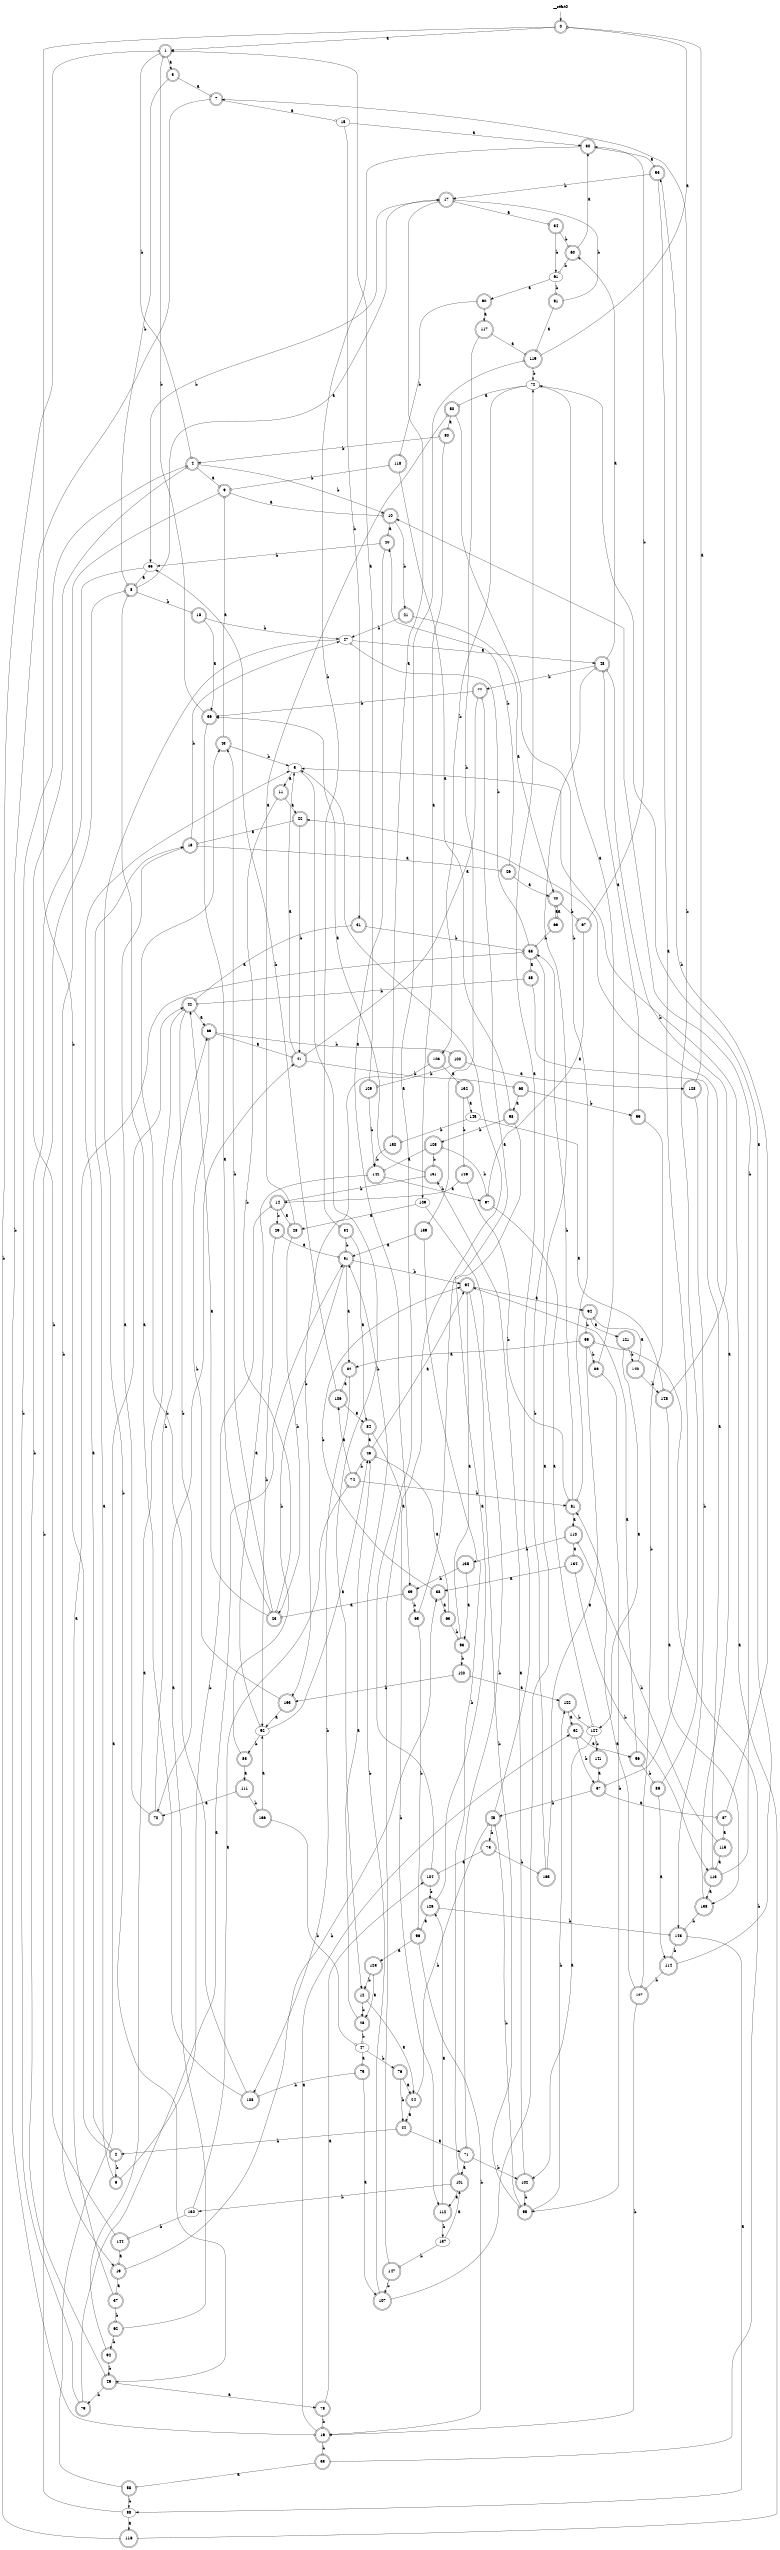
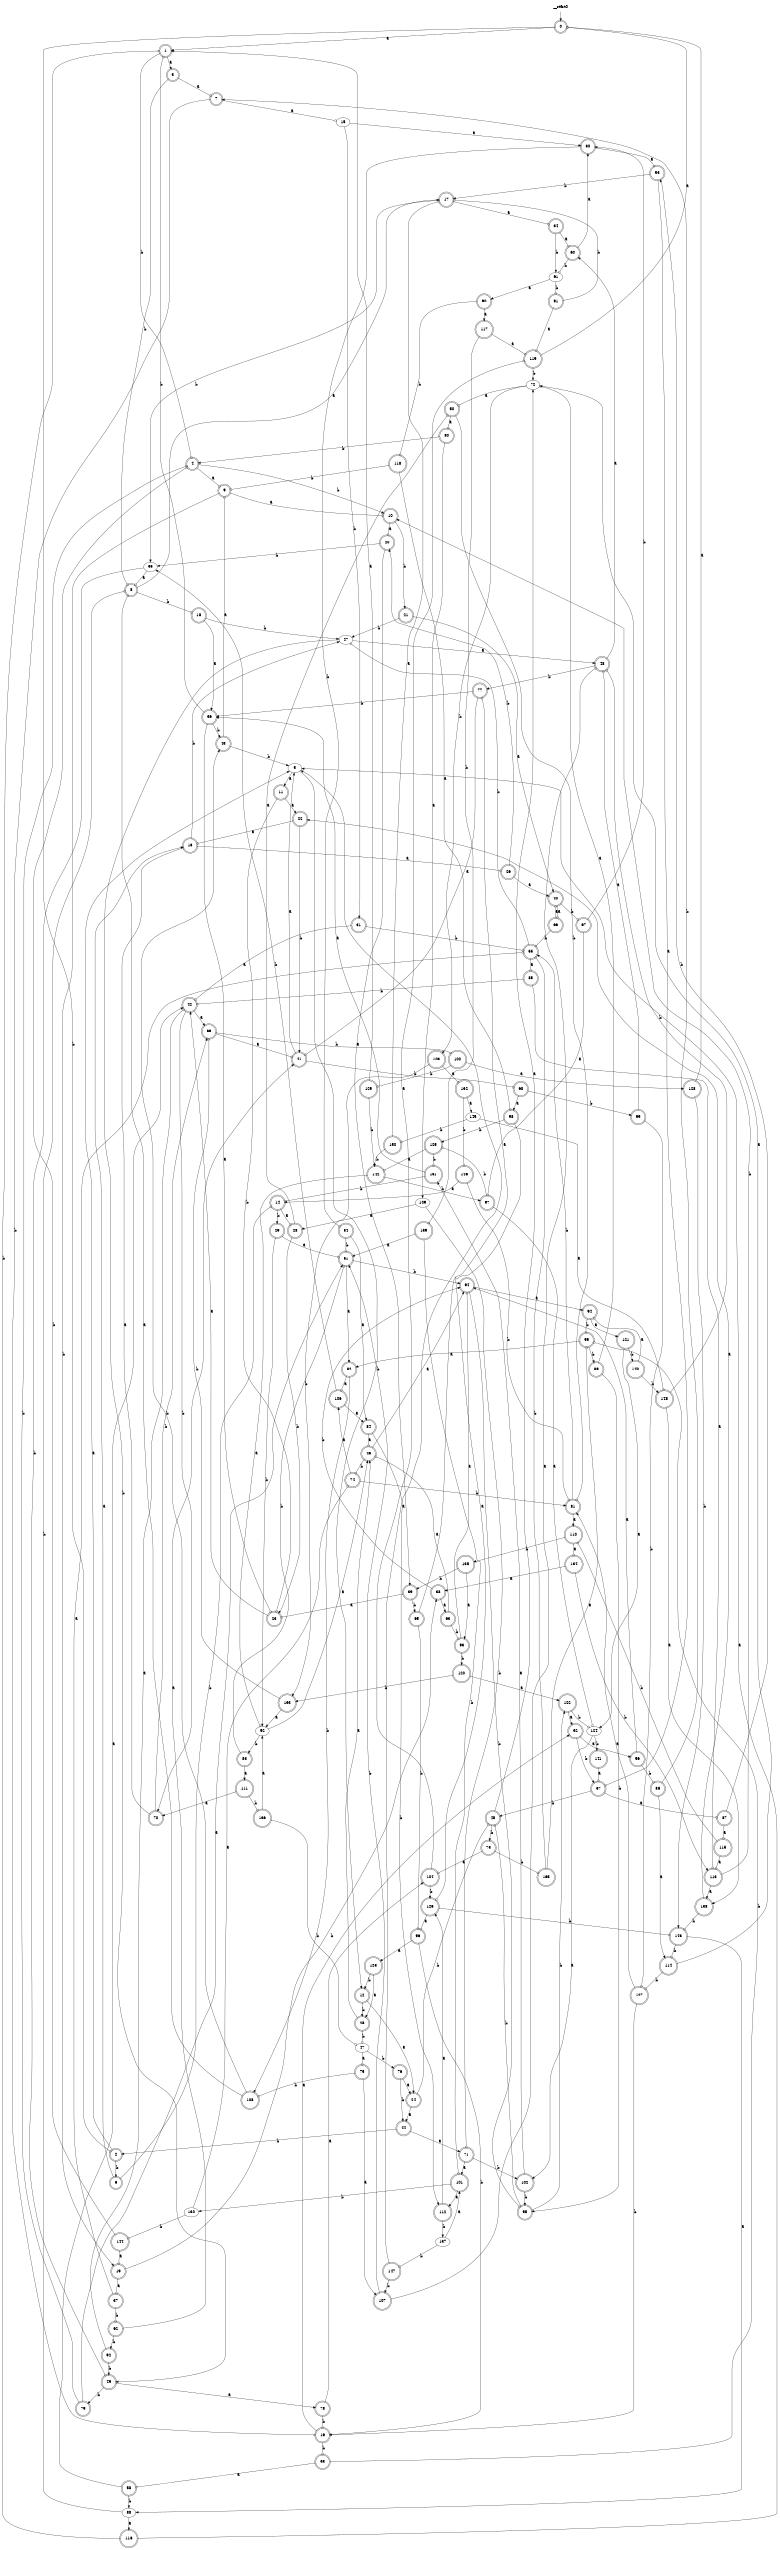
  digraph {
    node [shape=doublecircle]
    edge [arrowhead=normal]
    __start0 [shape=none]
    0
    1
    2
    3
    4
    5 [shape=""]
    6
    7
    8
    9
    10
    11
    12
    13
    14
    15 [shape=""]
    16
    17
    18
    19
    20
    21
    22
    23
    24
    25
    26
    27 [shape=""]
    28
    29
    30
    31
    32
    33
    34
    35 [shape=""]
    36
    37
    38
    39
    40
    41
    42
    43
    44
    45
    46
    47 [shape=""]
    48
    49
    50
    51
    52 [shape=""]
    53
    54
    55
    56
    57
    58
    59
    60
    61 [shape=""]
    62
    63
    64
    65
    66
    67
    68
    69
    70
    71
    72 [shape=""]
    73
    74
    75
    76
    77
    78
    79
    80
    81
    82
    83
    84
    85
    86
    87
    88 [shape=""]
    89
    90
    91
    92
    93
    94
    95
    96
    97
    98
    99
    100
    101
    102
    103
    104
    n107 [label=165]
    106
    107
    108
    109 [shape=""]
    110
    111
    112
    113
    114
    115
    116
    117
    118
    119
    120
    121
    122
    123
    124 [shape=""]
    125
    126
    127
    128
    129
    130 [shape=""]
    131
    132
    133
    134
    135
    136
    137 [shape=""]
    138
    139
    140
    141
    142
    143
    144
    145 [shape=""]
    146
    147
    148
    150
    __start0 -> 0
    0 -> 1 [label=a]
    0 -> 2 [arrowhead=odot label=b]
    1 -> 3 [label=a]
    1 -> 4 [arrowhead=odot label=b]
    2 -> 5 [label=a]
    2 -> 6 [label=b]
    3 -> 7 [arrowhead=odot label=a]
    3 -> 8 [arrowhead=odot label=b]
    4 -> 9 [arrowhead=odot label=a]
    4 -> 10 [label=b]
    5 -> 11 [label=a]
    5 -> 12 [label=b]
    6 -> 13 [label=a]
    6 -> 14 [arrowhead=odot label=b]
    7 -> 15 [arrowhead=odot label=a]
    7 -> 16 [arrowhead=odot label=b]
    8 -> 17 [label=a]
    8 -> 18 [arrowhead=odot label=b]
    9 -> 10 [arrowhead=odot label=a]
    9 -> 19 [label=b]
    10 -> 20 [arrowhead=odot label=a]
    10 -> 21 [label=b]
    11 -> 22 [label=a]
    11 -> 23 [arrowhead=odot label=b]
    12 -> 24 [label=a]
    12 -> 25 [label=b]
    13 -> 26 [arrowhead=odot label=a]
    13 -> 27 [label=b]
    14 -> 28 [arrowhead=odot label=a]
    14 -> 29 [label=b]
    15 -> 30 [label=a]
    15 -> 31 [label=b]
    16 -> 32 [label=a]
    16 -> 33 [arrowhead=odot label=b]
    17 -> 34 [arrowhead=odot label=a]
    17 -> 35 [label=b]
    18 -> 27 [label=b]
    18 -> 36 [label=a]
    19 -> 37 [arrowhead=odot label=a]
    19 -> 38 [label=b]
    20 -> 35 [label=b]
    20 -> 39 [label=a]
    21 -> 27 [label=b]
    21 -> 40 [label=a]
    22 -> 13 [arrowhead=odot label=a]
    22 -> 41 [label=b]
    23 -> 42 [label=a]
-   23 -> 43 [label=b]
+   36 -> 43 [label=b]
    24 -> 44 [label=a]
    24 -> 45 [arrowhead=odot label=b]
    25 -> 46 [label=a]
    25 -> 47 [arrowhead=odot label=b]
    26 -> 20 [label=b]
    26 -> 40 [label=a]
    27 -> 48 [label=a]
    27 -> 49 [label=b]
    28 -> 23 [label=b]
    28 -> 50 [arrowhead=odot label=a]
    29 -> 51 [arrowhead=odot label=a]
    29 -> 52 [label=b]
    30 -> 53 [arrowhead=odot label=a]
    30 -> 54 [arrowhead=odot label=b]
    31 -> 42 [arrowhead=odot label=a]
    31 -> 55 [arrowhead=odot label=b]
    32 -> 56 [label=a]
    32 -> 57 [label=b]
    33 -> 58 [arrowhead=odot label=a]
    33 -> 59 [arrowhead=odot label=b]
-   34 -> 60 [arrowhead=odot label=b]
+   34 -> 60 [arrowhead=odot label=a]
    34 -> 61 [label=b]
    35 -> 8 [arrowhead=odot label=a]
    35 -> 49 [arrowhead=odot label=b]
    36 -> 1 [arrowhead=odot label=b]
    36 -> 23 [arrowhead=odot label=a]
    37 -> 55 [arrowhead=odot label=a]
    37 -> 62 [arrowhead=odot label=b]
    38 -> 63 [label=a]
    38 -> 64 [label=b]
    39 -> 23 [arrowhead=odot label=a]
    39 -> 65 [label=b]
    40 -> 66 [arrowhead=odot label=a]
    40 -> 67 [arrowhead=odot label=b]
    41 -> 5 [label=a]
    41 -> 68 [arrowhead=odot label=b]
    42 -> 69 [label=a]
    42 -> 70 [label=b]
    43 -> 5 [label=b]
    43 -> 9 [arrowhead=odot label=a]
    44 -> 2 [label=b]
    44 -> 71 [label=a]
    45 -> 72 [label=a]
    45 -> 73 [label=b]
    46 -> 64 [label=a]
    46 -> 74 [arrowhead=odot label=b]
    47 -> 75 [arrowhead=odot label=a]
    47 -> 76 [label=b]
    48 -> 60 [label=a]
    48 -> 77 [label=b]
    49 -> 78 [label=a]
    49 -> 79 [label=b]
    50 -> 80 [arrowhead=odot label=a]
    50 -> 81 [arrowhead=odot label=b]
    51 -> 64 [label=b]
    51 -> 82 [label=a]
    52 -> 46 [label=a]
    52 -> 83 [label=b]
    53 -> 17 [label=b]
    53 -> 57 [arrowhead=odot label=a]
    54 -> 51 [arrowhead=odot label=b]
    54 -> 84 [label=a]
    55 -> 27 [arrowhead=odot label=b]
    55 -> 85 [arrowhead=odot label=a]
    56 -> 64 [label=a]
    56 -> 86 [arrowhead=odot label=b]
    57 -> 45 [label=b]
    57 -> 87 [arrowhead=odot label=a]
    58 -> 42 [label=a]
    58 -> 88 [label=b]
    59 -> 82 [label=a]
    59 -> 89 [label=b]
    60 -> 30 [label=a]
    60 -> 61 [arrowhead=odot label=b]
    61 -> 90 [label=a]
    61 -> 91 [arrowhead=odot label=b]
    62 -> 41 [label=a]
    62 -> 92 [label=b]
    63 -> 46 [arrowhead=odot label=a]
    63 -> 93 [arrowhead=odot label=b]
    64 -> 94 [label=a]
    64 -> 95 [arrowhead=odot label=b]
    65 -> 77 [arrowhead=odot label=a]
    65 -> 96 [arrowhead=odot label=b]
    66 -> 40 [arrowhead=odot label=a]
    66 -> 55 [arrowhead=odot label=b]
    67 -> 30 [label=b]
    67 -> 97 [arrowhead=odot label=a]
    68 -> 98 [label=a]
    68 -> 99 [label=b]
    69 -> 41 [arrowhead=odot label=a]
    69 -> 100 [arrowhead=odot label=b]
    70 -> 13 [arrowhead=odot label=a]
    70 -> 69 [label=b]
    71 -> 101 [label=a]
    71 -> 102 [label=b]
    72 -> 50 [arrowhead=odot label=a]
    72 -> 103 [label=b]
    73 -> 104 [arrowhead=odot label=a]
    73 -> n107 [arrowhead=odot label=b]
    74 -> 81 [label=b]
    74 -> 106 [label=a]
    75 -> 107 [label=a]
    75 -> 108 [arrowhead=odot label=b]
    76 -> 24 [label=a]
    76 -> 44 [label=b]
    77 -> 36 [label=b]
    77 -> 41 [arrowhead=odot label=a]
    78 -> 16 [arrowhead=odot label=b]
    78 -> 104 [label=a]
    79 -> 4 [arrowhead=odot label=b]
    79 -> 51 [label=a]
    80 -> 4 [label=b]
    80 -> 109 [label=a]
    81 -> 55 [label=b]
    81 -> 110 [label=a]
    82 -> 106 [arrowhead=odot label=a]
    82 -> 108 [label=b]
    83 -> 51 [arrowhead=odot label=b]
    83 -> 111 [label=a]
    84 -> 46 [arrowhead=odot label=a]
    84 -> 112 [label=b]
    85 -> 42 [arrowhead=odot label=b]
    85 -> 113 [arrowhead=odot label=a]
    86 -> 7 [label=b]
    86 -> 114 [label=a]
    87 -> 53 [label=b]
    87 -> 115 [arrowhead=odot label=a]
    88 -> 8 [arrowhead=odot label=b]
    88 -> 116 [label=a]
    89 -> 72 [arrowhead=odot label=a]
    89 -> 95 [label=b]
    90 -> 117 [label=a]
    90 -> 118 [arrowhead=odot label=b]
    91 -> 17 [arrowhead=odot label=b]
    91 -> 119 [arrowhead=odot label=a]
    92 -> 42 [arrowhead=odot label=a]
    92 -> 49 [label=b]
    93 -> 64 [arrowhead=odot label=a]
    93 -> 120 [label=b]
    94 -> 59 [arrowhead=odot label=b]
    94 -> 121 [label=a]
    95 -> 45 [arrowhead=odot label=b]
    95 -> 122 [label=b]
    96 -> 16 [arrowhead=odot label=b]
    96 -> 123 [label=a]
    97 -> 124 [arrowhead=odot label=a]
    97 -> 125 [arrowhead=odot label=b]
    98 -> 125 [label=b]
    98 -> 126 [arrowhead=odot label=a]
    99 -> 48 [arrowhead=odot label=a]
    99 -> 127 [arrowhead=odot label=b]
    100 -> 128 [label=a]
    100 -> 129 [arrowhead=odot label=b]
    101 -> 112 [label=a]
    101 -> 130 [label=b]
    102 -> 95 [label=b]
    102 -> 131 [label=a]
    103 -> 132 [arrowhead=odot label=a]
    103 -> 133 [label=b]
    104 -> 119 [arrowhead=odot label=a]
    104 -> 126 [label=b]
    n107 -> 55 [arrowhead=odot label=b]
    n107 -> 59 [arrowhead=odot label=a]
    106 -> 35 [label=b]
    106 -> 84 [label=a]
    107 -> 48 [arrowhead=odot label=a]
    107 -> 51 [label=b]
    108 -> 8 [arrowhead=odot label=a]
    108 -> 43 [label=b]
    109 -> 28 [label=a]
    109 -> 71 [arrowhead=odot label=b]
    110 -> 134 [arrowhead=odot label=a]
    110 -> 135 [label=b]
    111 -> 70 [label=a]
    111 -> 136 [arrowhead=odot label=b]
    112 -> 126 [label=a]
    112 -> 137 [label=b]
    113 -> 10 [label=b]
    113 -> 138 [label=a]
    114 -> 72 [label=a]
    114 -> 127 [arrowhead=odot label=b]
    115 -> 110 [arrowhead=odot label=b]
    115 -> 113 [arrowhead=odot label=a]
    116 -> 1 [arrowhead=odot label=b]
    116 -> 5 [label=a]
    117 -> 119 [arrowhead=odot label=a]
    117 -> 139 [arrowhead=odot label=b]
    118 -> 9 [arrowhead=odot label=b]
    118 -> 98 [arrowhead=odot label=a]
    119 -> 0 [arrowhead=odot label=a]
    119 -> 72 [label=b]
    120 -> 122 [label=a]
    120 -> 133 [label=b]
    121 -> 124 [label=a]
    121 -> 140 [label=b]
    122 -> 32 [label=a]
    122 -> 124 [arrowhead=odot label=b]
    123 -> 12 [label=b]
    123 -> 25 [label=a]
    124 -> 102 [label=a]
    124 -> 141 [label=b]
    125 -> 131 [arrowhead=odot label=b]
    125 -> 142 [arrowhead=odot label=a]
    126 -> 96 [arrowhead=odot label=a]
    126 -> 143 [arrowhead=odot label=b]
    127 -> 16 [label=b]
    127 -> 81 [label=a]
    128 -> 0 [arrowhead=odot label=a]
    128 -> 143 [label=b]
    129 -> 1 [label=a]
    129 -> 142 [label=b]
    130 -> 74 [arrowhead=odot label=a]
    130 -> 144 [arrowhead=odot label=b]
    131 -> 14 [arrowhead=odot label=b]
    131 -> 36 [label=a]
    132 -> 145 [label=a]
    132 -> 146 [arrowhead=odot label=b]
    133 -> 52 [label=a]
    133 -> 69 [arrowhead=odot label=b]
    134 -> 38 [label=a]
    134 -> 113 [label=b]
    135 -> 39 [label=b]
    135 -> 93 [label=a]
    136 -> 47 [arrowhead=odot label=b]
    136 -> 52 [label=a]
    137 -> 101 [label=a]
    137 -> 147 [arrowhead=odot label=b]
    138 -> 22 [label=a]
    138 -> 143 [arrowhead=odot label=b]
    139 -> 51 [label=a]
    139 -> 101 [arrowhead=odot label=b]
    140 -> 94 [arrowhead=odot label=a]
    140 -> 148 [label=b]
    141 -> 57 [arrowhead=odot label=a]
    142 -> 52 [arrowhead=odot label=a]
    142 -> 97 [label=b]
    143 -> 88 [label=a]
    143 -> 114 [arrowhead=odot label=b]
    144 -> 4 [arrowhead=odot label=b]
    144 -> 19 [arrowhead=odot label=a]
    145 -> 148 [arrowhead=odot label=a]
    145 -> 150 [arrowhead=odot label=b]
    146 -> 14 [label=a]
    146 -> 81 [arrowhead=odot label=b]
    147 -> 5 [label=a]
    147 -> 107 [label=b]
    148 -> 48 [arrowhead=odot label=b]
    148 -> 138 [label=a]
    150 -> 17 [arrowhead=odot label=a]
    150 -> 142 [label=b]
  }
